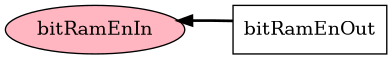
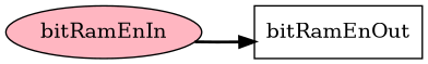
  strict digraph {
    rankdir=LR
    node [style=filled color=black]
    bitRamEnIn [complexity=2 importance=0.0588235294118 rank=0.0294117647059 fillcolor=lightpink shape=ellipse]
    bitRamEnOut [complexity=0 importance=0.0352940278895 rank=0.0 fillcolor=white shape=box]
-   bitRamEnOut -> bitRamEnIn [style=bold]
+   bitRamEnIn -> bitRamEnOut [style=bold]
  }
